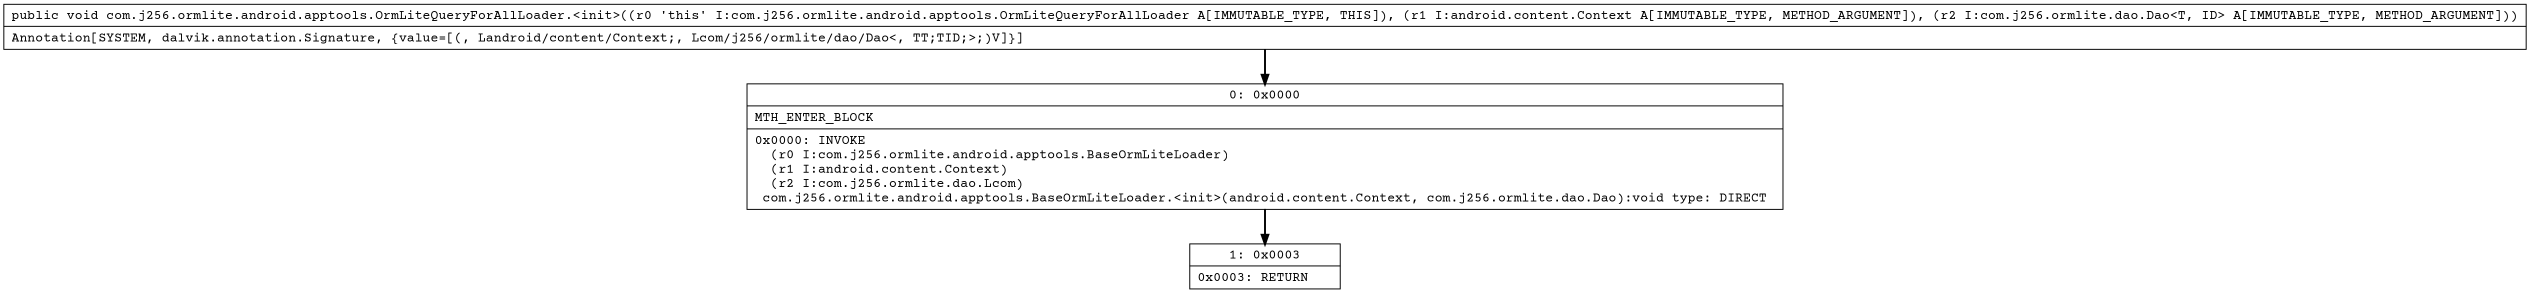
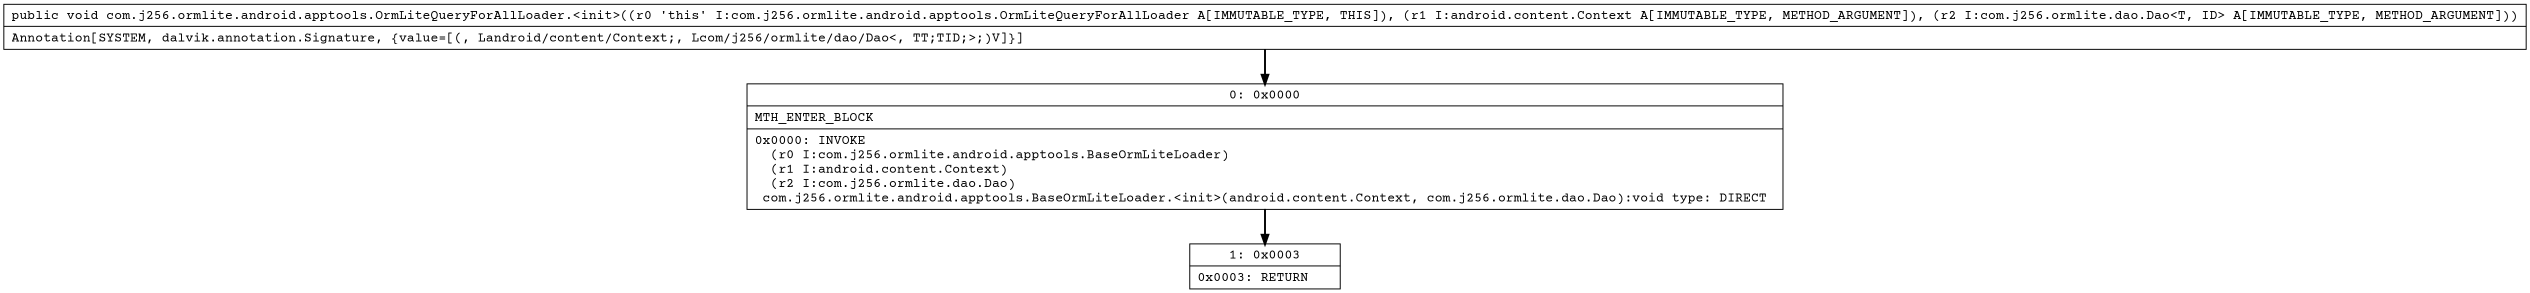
  digraph {
    fontname="Courier Prime"
    node [shape=record fontname="Courier Prime"]
    edge [style=bold fontname="Courier Prime"]
-   n1 [label="{0\:\ 0x0000|MTH_ENTER_BLOCK\l|0x0000: INVOKE  \l  (r0 I:com.j256.ormlite.android.apptools.BaseOrmLiteLoader)\l  (r1 I:android.content.Context)\l  (r2 I:com.j256.ormlite.dao.Lcom)\l com.j256.ormlite.android.apptools.BaseOrmLiteLoader.\<init\>(android.content.Context, com.j256.ormlite.dao.Dao):void type: DIRECT \l}"]
+   n1 [label="{0\:\ 0x0000|MTH_ENTER_BLOCK\l|0x0000: INVOKE  \l  (r0 I:com.j256.ormlite.android.apptools.BaseOrmLiteLoader)\l  (r1 I:android.content.Context)\l  (r2 I:com.j256.ormlite.dao.Dao)\l com.j256.ormlite.android.apptools.BaseOrmLiteLoader.\<init\>(android.content.Context, com.j256.ormlite.dao.Dao):void type: DIRECT \l}"]
    n2 [label="{1\:\ 0x0003|0x0003: RETURN   \l}"]
    n3 [label="{public void com.j256.ormlite.android.apptools.OrmLiteQueryForAllLoader.\<init\>((r0 'this' I:com.j256.ormlite.android.apptools.OrmLiteQueryForAllLoader A[IMMUTABLE_TYPE, THIS]), (r1 I:android.content.Context A[IMMUTABLE_TYPE, METHOD_ARGUMENT]), (r2 I:com.j256.ormlite.dao.Dao\<T, ID\> A[IMMUTABLE_TYPE, METHOD_ARGUMENT]))  | Annotation[SYSTEM, dalvik.annotation.Signature, \{value=[(, Landroid\/content\/Context;, Lcom\/j256\/ormlite\/dao\/Dao\<, TT;TID;\>;)V]\}]\l}"]
    n1 -> n2
    n3 -> n1
  }
